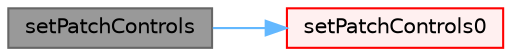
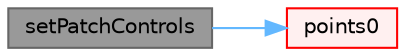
  digraph {
    rankdir=LR
    node [fontname=Helvetica fontsize=10 shape=box style=filled]
    n1 [color=gray40 fillcolor=grey60 fontcolor=black height=0.2 label=setPatchControls width=0.4]
-   n2 [color=red fillcolor="#FFF0F0" height=0.2 label=setPatchControls0 width=0.4]
+   n2 [color=red fillcolor="#FFF0F0" height=0.2 label=points0 width=0.4]
    n1 -> n2 [color=steelblue1 fontname=Helvetica fontsize=10 labelfontname=Helvetica labelfontsize=10 style=solid]
  }
